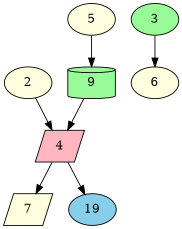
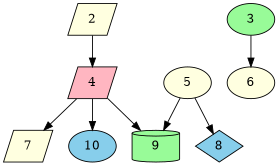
  digraph {
    node [fillcolor=lightyellow shape=ellipse style=filled]
-   2 [alpha=28.37]
+   2 [alpha=28.37 shape=parallelogram]
    4 [alpha=32.73 fillcolor=lightpink shape=parallelogram]
    7 [alpha=24.10 shape=parallelogram]
    9 [alpha=40.88 fillcolor=palegreen shape=cylinder]
-   10 [alpha=43.76 fillcolor=skyblue label=19]
+   10 [alpha=43.76 fillcolor=skyblue]
    3 [alpha=25.16 fillcolor=palegreen]
    6 [alpha=33.97]
    5 [alpha=48.86]
+   8 [alpha=49.63 fillcolor=skyblue shape=diamond]
    2 -> 4
    4 -> 7
-   9 -> 4
+   4 -> 9
    4 -> 10
    3 -> 6
    5 -> 9
+   5 -> 8
  }
